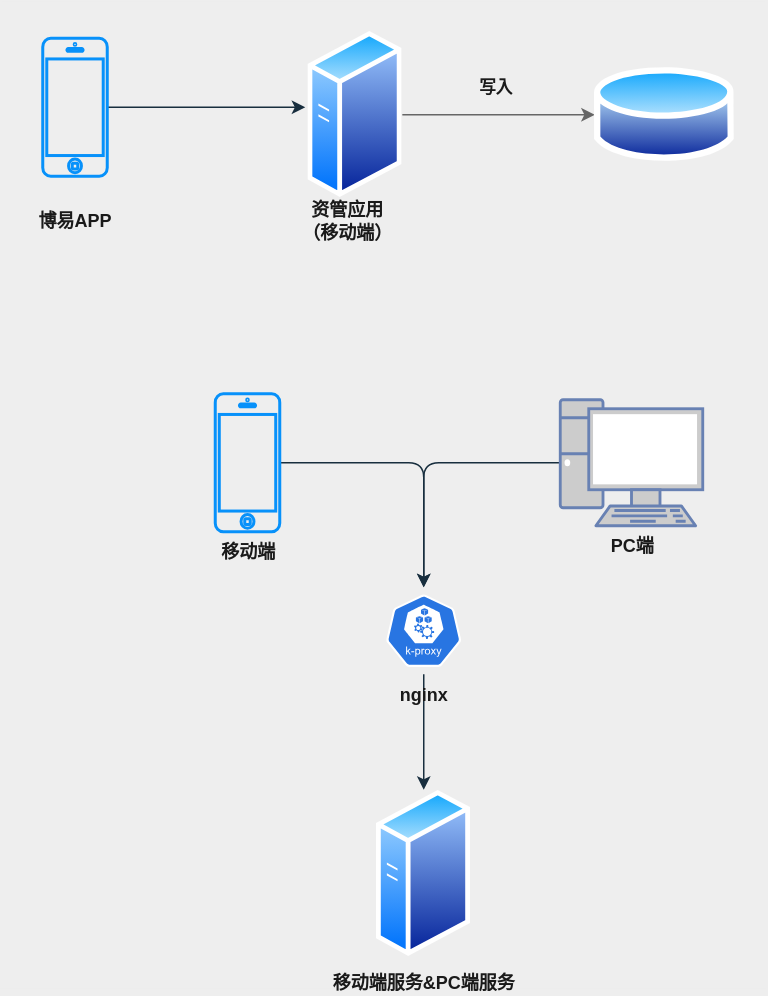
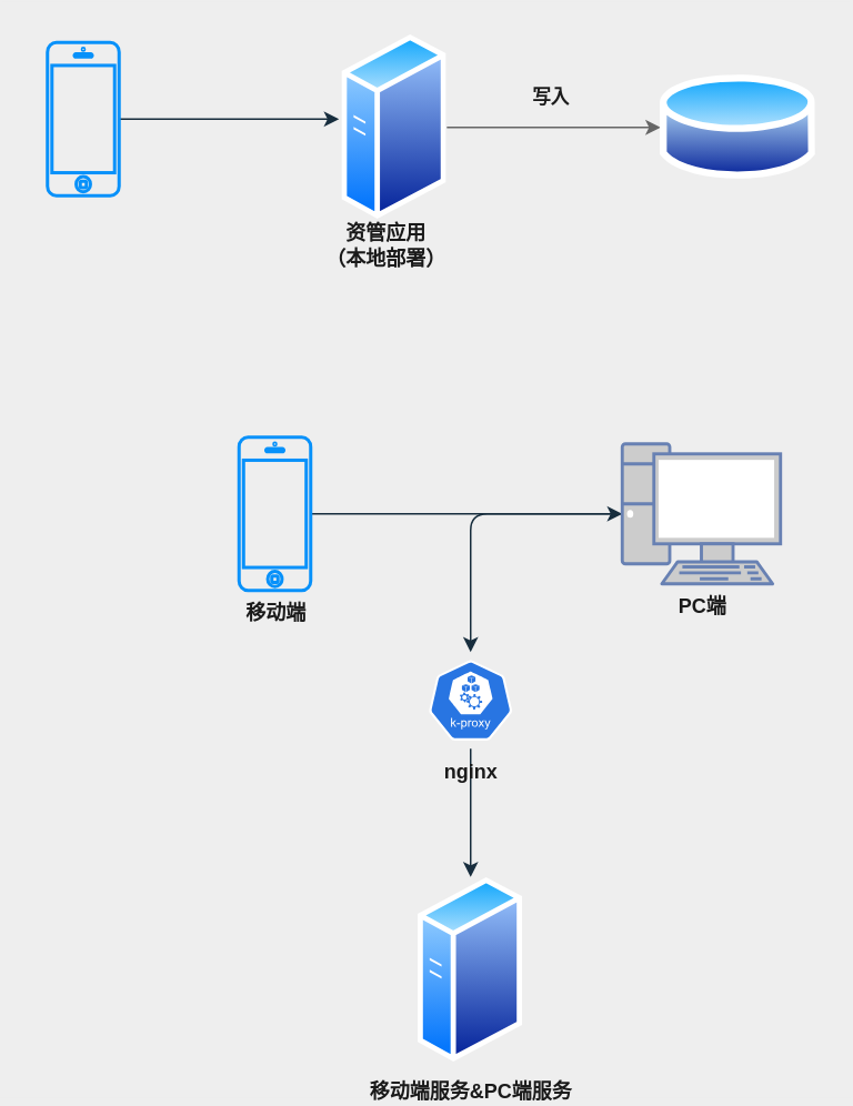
  <mxCell id="0" />
  <mxCell id="1" parent="0" />
  <mxCell id="2" style="edgeStyle=orthogonalEdgeStyle;curved=0;rounded=1;sketch=0;orthogonalLoop=1;jettySize=auto;html=1;fontColor=#1A1A1A;strokeColor=#182E3E;fontStyle=1" edge="1" parent="1" source="3"><mxGeometry relative="1" as="geometry"><mxPoint x="203" y="71" as="targetPoint" /></mxGeometry></mxCell>
  <mxCell id="3" value="" style="html=1;verticalLabelPosition=bottom;labelBackgroundColor=#ffffff;verticalAlign=top;shadow=0;dashed=0;strokeWidth=2;shape=mxgraph.ios7.misc.iphone;strokeColor=#0791FA;rounded=0;sketch=0;fontColor=#1A1A1A;fillColor=none;fontStyle=1" vertex="1" parent="1"><mxGeometry x="28" y="25" width="43" height="92" as="geometry" /></mxCell>
- <mxCell id="4" value="博易APP" style="text;html=1;strokeColor=none;fillColor=none;align=center;verticalAlign=middle;whiteSpace=wrap;rounded=0;sketch=0;fontColor=#1A1A1A;fontStyle=1" vertex="1" parent="1"><mxGeometry x="20" y="132" width="60" height="30" as="geometry" /></mxCell>
  <mxCell id="5" value="写入" style="edgeStyle=orthogonalEdgeStyle;curved=0;rounded=1;sketch=0;orthogonalLoop=1;jettySize=auto;html=1;fontColor=#1A1A1A;fillColor=#f5f5f5;strokeColor=#666666;labelBackgroundColor=none;fontStyle=1" edge="1" parent="1" source="6" target="8"><mxGeometry x="-0.029" y="18" relative="1" as="geometry"><mxPoint as="offset" /></mxGeometry></mxCell>
  <mxCell id="6" value="" style="aspect=fixed;perimeter=ellipsePerimeter;html=1;align=center;shadow=0;dashed=0;spacingTop=3;image;image=img/lib/active_directory/generic_server.svg;rounded=0;sketch=0;fontColor=#1A1A1A;strokeColor=#0791FA;strokeWidth=2;fillColor=none;fontStyle=1" vertex="1" parent="1"><mxGeometry x="205" y="20" width="62.72" height="112" as="geometry" /></mxCell>
- <mxCell id="7" value="资管应用&lt;br&gt;（移动端）" style="text;html=1;strokeColor=none;fillColor=none;align=center;verticalAlign=middle;whiteSpace=wrap;rounded=0;sketch=0;fontColor=#1A1A1A;fontStyle=1" vertex="1" parent="1"><mxGeometry x="186" y="132" width="91" height="29" as="geometry" /></mxCell>
+ <mxCell id="7" value="资管应用&lt;br&gt;（本地部署）" style="text;html=1;strokeColor=none;fillColor=none;align=center;verticalAlign=middle;whiteSpace=wrap;rounded=0;sketch=0;fontColor=#1A1A1A;fontStyle=1" vertex="1" parent="1"><mxGeometry x="186" y="132" width="91" height="29" as="geometry" /></mxCell>
  <mxCell id="8" value="" style="aspect=fixed;perimeter=ellipsePerimeter;html=1;align=center;shadow=0;dashed=0;spacingTop=3;image;image=img/lib/active_directory/database.svg;rounded=0;sketch=0;fontColor=#1A1A1A;strokeColor=#0791FA;strokeWidth=2;fillColor=none;fontStyle=1" vertex="1" parent="1"><mxGeometry x="396" y="41.5" width="93.24" height="69" as="geometry" /></mxCell>
  <mxCell id="9" value="移动端服务&amp;amp;PC端服务" style="aspect=fixed;perimeter=ellipsePerimeter;html=1;align=center;shadow=0;dashed=0;spacingTop=3;image;image=img/lib/active_directory/generic_server.svg;rounded=0;sketch=0;fontColor=#1A1A1A;strokeColor=#0791FA;strokeWidth=2;fillColor=none;fontStyle=1;labelBackgroundColor=none;" vertex="1" parent="1"><mxGeometry x="250.64" y="526" width="62.72" height="112" as="geometry" /></mxCell>
- <mxCell id="10" style="edgeStyle=orthogonalEdgeStyle;curved=0;rounded=1;sketch=0;orthogonalLoop=1;jettySize=auto;html=1;entryX=0.5;entryY=0;entryDx=0;entryDy=0;entryPerimeter=0;labelBackgroundColor=none;fontColor=#1A1A1A;strokeColor=#182E3E;fontStyle=1" edge="1" parent="1" source="11" target="15"><mxGeometry relative="1" as="geometry" /></mxCell>
+ <mxCell id="10" style="edgeStyle=orthogonalEdgeStyle;curved=0;rounded=1;sketch=0;orthogonalLoop=1;jettySize=auto;html=1;labelBackgroundColor=none;fontColor=#1A1A1A;strokeColor=#182E3E;fontStyle=1;" edge="1" parent="1" source="11" target="13"><mxGeometry relative="1" as="geometry" /></mxCell>
  <mxCell id="11" value="移动端" style="html=1;verticalLabelPosition=bottom;labelBackgroundColor=none;verticalAlign=top;shadow=0;dashed=0;strokeWidth=2;shape=mxgraph.ios7.misc.iphone;strokeColor=#0791FA;rounded=0;sketch=0;fontColor=#1A1A1A;fillColor=none;fontStyle=1" vertex="1" parent="1"><mxGeometry x="143" y="262" width="43" height="92" as="geometry" /></mxCell>
  <mxCell id="12" style="edgeStyle=orthogonalEdgeStyle;curved=0;rounded=1;sketch=0;orthogonalLoop=1;jettySize=auto;html=1;entryX=0.5;entryY=0;entryDx=0;entryDy=0;entryPerimeter=0;labelBackgroundColor=none;fontColor=#1A1A1A;strokeColor=#182E3E;fontStyle=1" edge="1" parent="1" source="13" target="15"><mxGeometry relative="1" as="geometry" /></mxCell>
  <mxCell id="13" value="PC端" style="fontColor=#1A1A1A;verticalAlign=top;verticalLabelPosition=bottom;labelPosition=center;align=center;html=1;outlineConnect=0;fillColor=#CCCCCC;strokeColor=#6881B3;gradientColor=none;gradientDirection=north;strokeWidth=2;shape=mxgraph.networks.pc;rounded=0;sketch=0;fontStyle=1;labelBackgroundColor=none;" vertex="1" parent="1"><mxGeometry x="373" y="266" width="95" height="84" as="geometry" /></mxCell>
  <mxCell id="14" style="edgeStyle=orthogonalEdgeStyle;curved=0;rounded=1;sketch=0;orthogonalLoop=1;jettySize=auto;html=1;labelBackgroundColor=none;fontColor=#1A1A1A;strokeColor=#182E3E;fontStyle=1" edge="1" parent="1" source="15" target="9"><mxGeometry relative="1" as="geometry" /></mxCell>
  <mxCell id="15" value="&lt;br&gt;&lt;br&gt;&lt;br&gt;&lt;br&gt;&lt;br&gt;&lt;br&gt;nginx" style="sketch=0;html=1;dashed=0;whitespace=wrap;fillColor=#2875E2;strokeColor=#ffffff;points=[[0.005,0.63,0],[0.1,0.2,0],[0.9,0.2,0],[0.5,0,0],[0.995,0.63,0],[0.72,0.99,0],[0.5,1,0],[0.28,0.99,0]];shape=mxgraph.kubernetes.icon;prIcon=k_proxy;rounded=0;fontColor=#1A1A1A;fontStyle=1;labelBackgroundColor=none;" vertex="1" parent="1"><mxGeometry x="257" y="391" width="50" height="58" as="geometry" /></mxCell>
